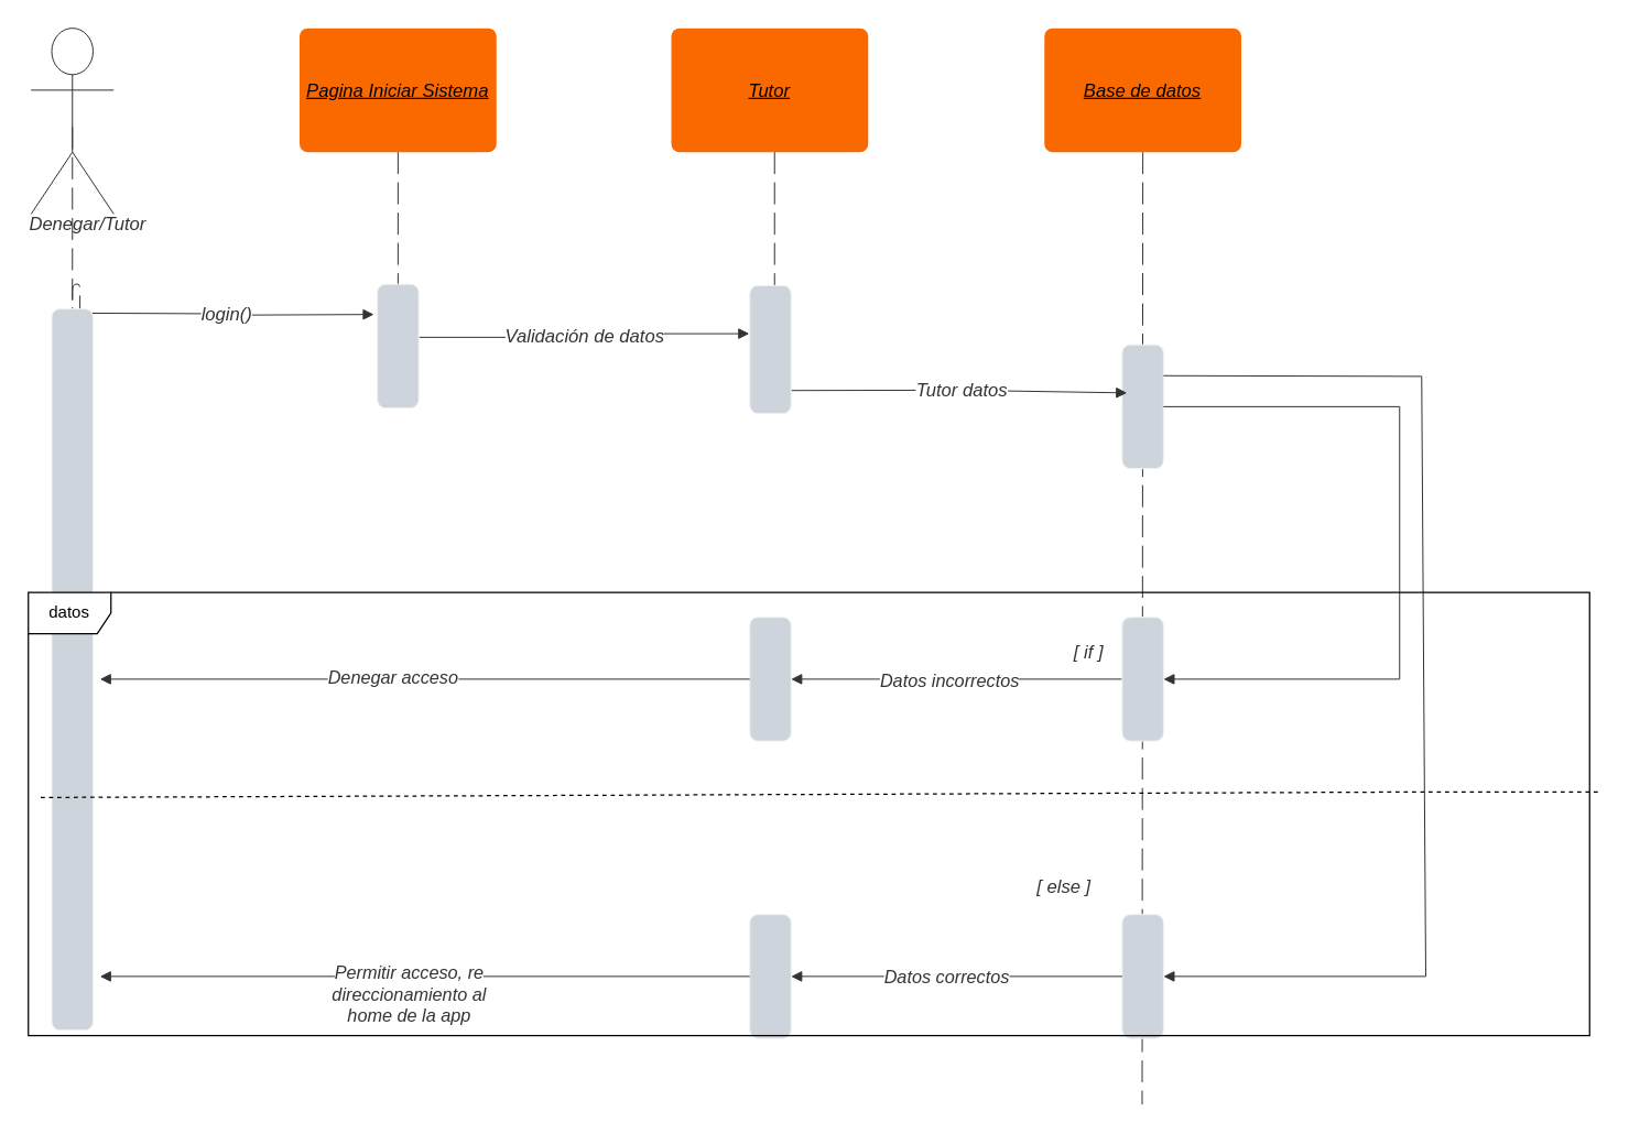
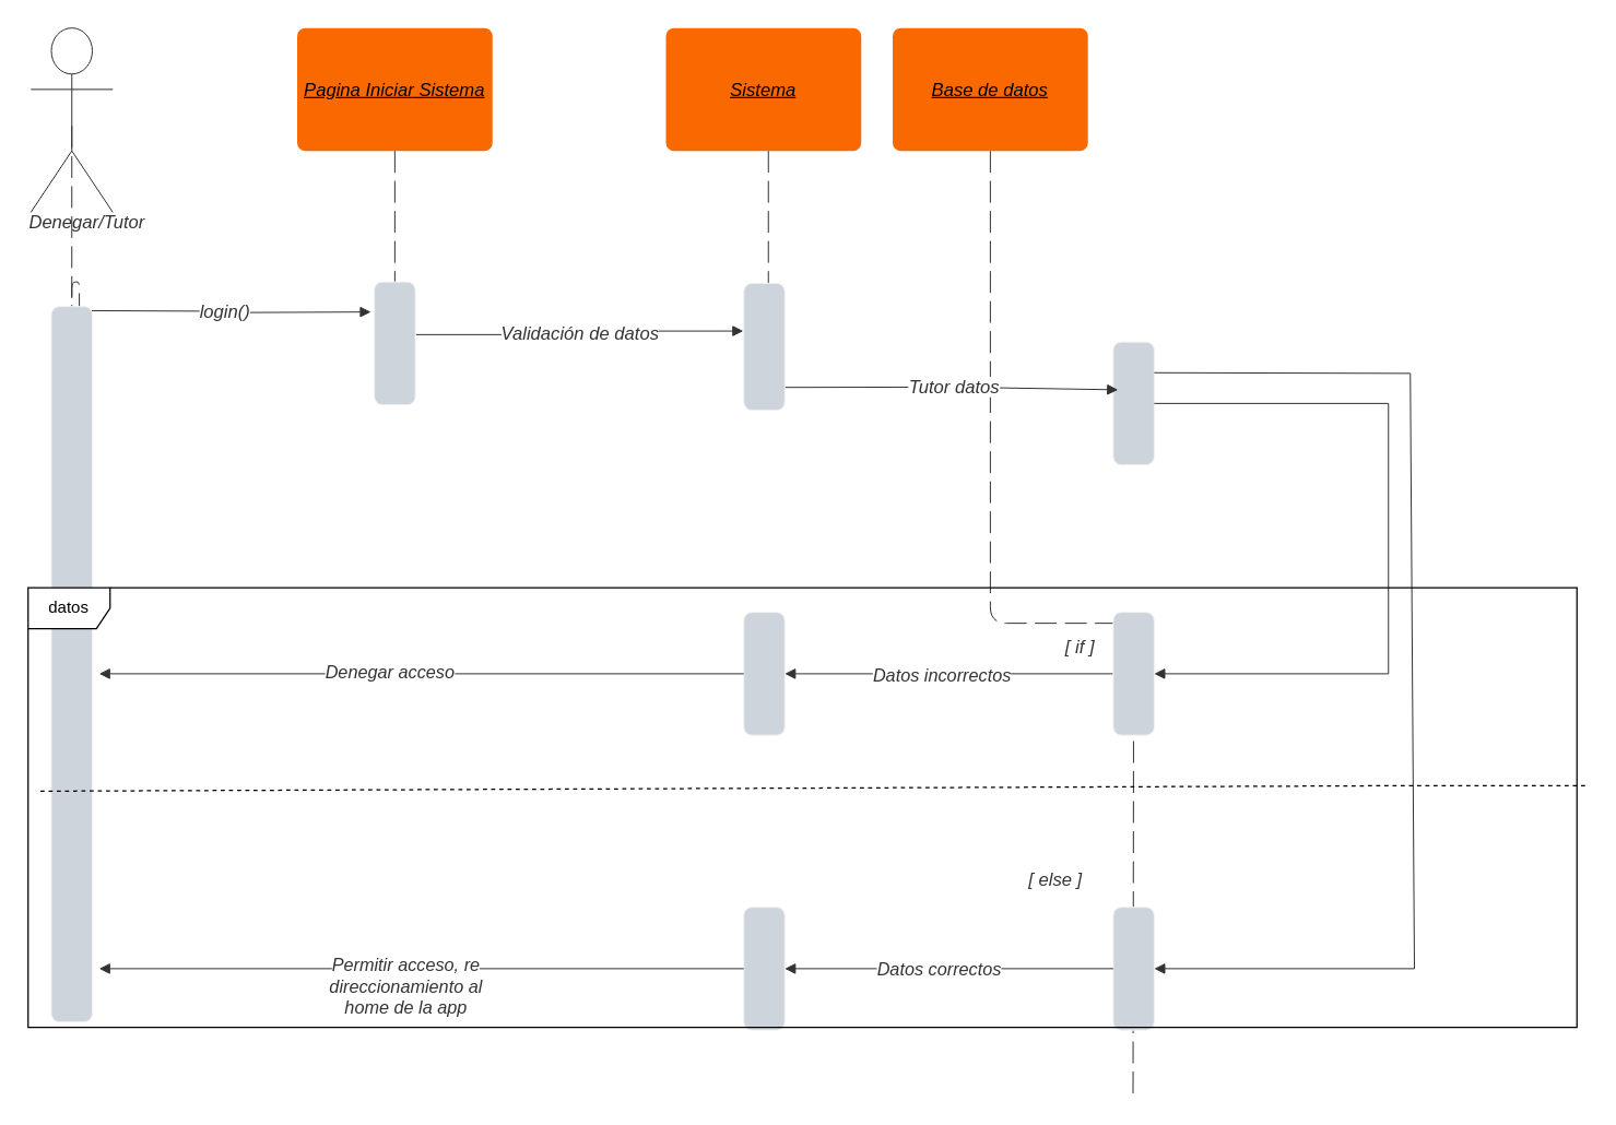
  <mxCell id="0" />
  <mxCell id="1" parent="0" />
  <mxCell id="2" value="" style="html=1;jettySize=18;whiteSpace=wrap;fontSize=13;fontFamily=helvetica;strokeColor=#333333;strokeOpacity=100;dashed=1;fixDash=1;dashPattern=16 6;strokeWidth=0.8;rounded=1;arcSize=24;edgeStyle=orthogonalEdgeStyle;startArrow=none;endArrow=none;exitX=0.5;exitY=1;exitPerimeter=0;lucidId=Yu5M5Qxgzhy9;" parent="1" source="6" edge="1"><mxGeometry width="100" height="100" relative="1" as="geometry"><Array as="points" /><mxPoint x="829" y="802" as="targetPoint" /></mxGeometry></mxCell>
  <mxCell id="3" value="" style="html=1;overflow=block;blockSpacing=1;whiteSpace=wrap;fontSize=13;spacing=0;strokeColor=#f2f2f2;strokeOpacity=100;fillOpacity=100;rounded=1;absoluteArcSize=1;arcSize=12;fillColor=#ced4db;strokeWidth=0.8;lucidId=Yu5MydJHa4al;" parent="1" vertex="1"><mxGeometry x="814.5" y="250" width="30" height="90" as="geometry" /></mxCell>
  <mxCell id="4" value="Pagina Iniciar Sistema" style="html=1;overflow=block;blockSpacing=1;whiteSpace=wrap;fontSize=13.3;fontColor=#000000;fontStyle=6;align=center;spacing=0;strokeOpacity=0;fillOpacity=100;rounded=1;absoluteArcSize=1;arcSize=12;fillColor=#fa6800;strokeWidth=0.8;strokeColor=#C73500;" parent="1" vertex="1"><mxGeometry x="217" y="20" width="143" height="90" as="geometry" /></mxCell>
- <mxCell id="5" value="Tutor" style="html=1;overflow=block;blockSpacing=1;whiteSpace=wrap;fontSize=13.3;fontColor=#000000;fontStyle=6;align=center;spacing=0;strokeOpacity=0;fillOpacity=100;rounded=1;absoluteArcSize=1;arcSize=12;fillColor=#fa6800;strokeWidth=0.8;strokeColor=#C73500;" parent="1" vertex="1"><mxGeometry x="487" y="20" width="143" height="90" as="geometry" /></mxCell>
- <mxCell id="6" value="Base de datos" style="html=1;overflow=block;blockSpacing=1;whiteSpace=wrap;fontSize=13.3;fontColor=#000000;fontStyle=6;align=center;spacing=0;strokeOpacity=0;fillOpacity=100;rounded=1;absoluteArcSize=1;arcSize=12;fillColor=#fa6800;strokeWidth=0.8;strokeColor=#C73500;" parent="1" vertex="1"><mxGeometry x="758" y="20" width="143" height="90" as="geometry" /></mxCell>
+ <mxCell id="5" value="Sistema" style="html=1;overflow=block;blockSpacing=1;whiteSpace=wrap;fontSize=13.3;fontColor=#000000;fontStyle=6;align=center;spacing=0;strokeOpacity=0;fillOpacity=100;rounded=1;absoluteArcSize=1;arcSize=12;fillColor=#fa6800;strokeWidth=0.8;strokeColor=#C73500;" parent="1" vertex="1"><mxGeometry x="487" y="20" width="143" height="90" as="geometry" /></mxCell>
+ <mxCell id="6" value="Base de datos" style="html=1;overflow=block;blockSpacing=1;whiteSpace=wrap;fontSize=13.3;fontColor=#000000;fontStyle=6;align=center;spacing=0;strokeOpacity=0;fillOpacity=100;rounded=1;absoluteArcSize=1;arcSize=12;fillColor=#fa6800;strokeWidth=0.8;strokeColor=#C73500;" parent="1" vertex="1"><mxGeometry x="653" y="20" width="143" height="90" as="geometry" /></mxCell>
  <mxCell id="7" value="Denegar/Tutor" style="html=1;overflow=block;blockSpacing=1;shape=umlActor;labelPosition=center;verticalLabelPosition=bottom;verticalAlign=top;whiteSpace=nowrap;fontSize=13.3;fontColor=#333333;fontStyle=2;align=center;spacing=0;strokeColor=#333333;strokeOpacity=100;fillOpacity=100;rounded=1;absoluteArcSize=1;arcSize=12;fillColor=#ffffff;strokeWidth=0.8;lucidId=Yu5MdgyV5tNR;" parent="1" vertex="1"><mxGeometry x="22" y="20" width="60" height="135" as="geometry" /></mxCell>
  <mxCell id="8" value="" style="html=1;jettySize=18;whiteSpace=wrap;fontSize=13;strokeColor=#333333;strokeOpacity=100;strokeWidth=0.8;rounded=1;arcSize=10;edgeStyle=orthogonalEdgeStyle;startArrow=none;endArrow=block;endFill=1;lucidId=Yu5M0A2JVvTe;" parent="1" edge="1"><mxGeometry width="100" height="100" relative="1" as="geometry"><Array as="points" /><mxPoint x="54" y="227" as="sourcePoint" /><mxPoint x="271" y="228" as="targetPoint" /></mxGeometry></mxCell>
  <mxCell id="9" value="login()" style="text;html=1;resizable=0;labelBackgroundColor=default;align=center;verticalAlign=middle;fontStyle=2;fontColor=#333333;fontSize=13.3;" parent="8" vertex="1"><mxGeometry relative="1" as="geometry"><mxPoint as="offset" /></mxGeometry></mxCell>
  <mxCell id="10" value="" style="html=1;jettySize=18;whiteSpace=wrap;fontSize=13;strokeColor=#333333;strokeOpacity=100;strokeWidth=0.8;rounded=1;arcSize=10;edgeStyle=orthogonalEdgeStyle;startArrow=none;endArrow=block;endFill=1;exitX=1.012;exitY=0.429;exitPerimeter=0;entryX=-0.012;entryY=0.376;entryPerimeter=0;lucidId=Yu5M8hheeUyh;" parent="1" source="32" target="36" edge="1"><mxGeometry width="100" height="100" relative="1" as="geometry"><Array as="points" /></mxGeometry></mxCell>
  <mxCell id="11" value="Validación de datos" style="text;html=1;resizable=0;labelBackgroundColor=default;align=center;verticalAlign=middle;fontStyle=2;fontColor=#333333;fontSize=13.3;" parent="10" vertex="1"><mxGeometry relative="1" as="geometry"><mxPoint as="offset" /></mxGeometry></mxCell>
  <mxCell id="12" value="" style="html=1;jettySize=18;whiteSpace=wrap;fontSize=13;fontFamily=helvetica;strokeColor=#333333;strokeOpacity=100;strokeWidth=0.8;rounded=0;startArrow=none;endArrow=block;endFill=1;exitX=0.978;exitY=0.82;exitPerimeter=0;lucidId=Yu5MB3FtIlV_;exitDx=0;exitDy=0;entryX=0.117;entryY=0.389;entryDx=0;entryDy=0;entryPerimeter=0;" parent="1" source="18" target="3" edge="1"><mxGeometry width="100" height="100" relative="1" as="geometry"><Array as="points" /><mxPoint x="574" y="492" as="sourcePoint" /><mxPoint x="693" y="280" as="targetPoint" /></mxGeometry></mxCell>
  <mxCell id="13" value="" style="html=1;jettySize=18;whiteSpace=wrap;fontSize=13;fontFamily=helvetica;strokeColor=#333333;strokeOpacity=100;strokeWidth=0.8;rounded=0;startArrow=none;endArrow=block;endFill=1;exitX=0;exitY=0.5;entryX=1;entryY=0.5;lucidId=Yu5MB3FtIlV_;exitDx=0;exitDy=0;entryDx=0;entryDy=0;" parent="1" source="15" target="24" edge="1"><mxGeometry width="100" height="100" relative="1" as="geometry"><Array as="points" /><mxPoint x="810.71" y="491.26" as="sourcePoint" /><mxPoint x="570" y="489" as="targetPoint" /></mxGeometry></mxCell>
  <mxCell id="14" value="&lt;div style=&quot;text-align: center;&quot;&gt;&lt;font color=&quot;#333333&quot;&gt;&lt;span style=&quot;font-size: 13px; background-color: rgb(255, 255, 255);&quot;&gt;&lt;i&gt;Datos incorrectos&lt;/i&gt;&lt;/span&gt;&lt;/font&gt;&lt;/div&gt;&lt;div style=&quot;text-align: center;&quot;&gt;&lt;font color=&quot;#333333&quot;&gt;&lt;span style=&quot;font-size: 13px; background-color: rgb(255, 255, 255);&quot;&gt;&lt;i&gt;&lt;br&gt;&lt;/i&gt;&lt;/span&gt;&lt;/font&gt;&lt;/div&gt;" style="text;whiteSpace=wrap;html=1;" parent="1" vertex="1"><mxGeometry x="637" y="480" width="128" height="38" as="geometry" /></mxCell>
  <mxCell id="15" value="" style="html=1;overflow=block;blockSpacing=1;whiteSpace=wrap;fontSize=13;spacing=0;strokeColor=#f2f2f2;strokeOpacity=100;fillOpacity=100;rounded=1;absoluteArcSize=1;arcSize=12;fillColor=#ced4db;strokeWidth=0.8;lucidId=Yu5MydJHa4al;" parent="1" vertex="1"><mxGeometry x="814.5" y="448" width="30" height="90" as="geometry" /></mxCell>
  <mxCell id="16" value="" style="html=1;overflow=block;blockSpacing=1;whiteSpace=wrap;fontSize=13;spacing=0;strokeColor=#f2f2f2;strokeOpacity=100;fillOpacity=100;rounded=1;absoluteArcSize=1;arcSize=12;fillColor=#ced4db;strokeWidth=0.8;lucidId=Yu5MydJHa4al;" parent="1" vertex="1"><mxGeometry x="814.5" y="664" width="30" height="90" as="geometry" /></mxCell>
  <mxCell id="17" value="" style="html=1;jettySize=18;whiteSpace=wrap;fontSize=13;fontFamily=helvetica;strokeColor=#333333;strokeOpacity=100;strokeWidth=0.8;rounded=0;startArrow=none;endArrow=block;endFill=1;exitX=0.978;exitY=0.82;exitPerimeter=0;lucidId=Yu5MB3FtIlV_;exitDx=0;exitDy=0;entryX=0.117;entryY=0.389;entryDx=0;entryDy=0;entryPerimeter=0;" parent="1" source="36" target="18" edge="1"><mxGeometry width="100" height="100" relative="1" as="geometry"><Array as="points" /><mxPoint x="573" y="283" as="sourcePoint" /><mxPoint x="818" y="285" as="targetPoint" /></mxGeometry></mxCell>
  <mxCell id="18" value="Tutor datos" style="text;html=1;resizable=0;labelBackgroundColor=default;align=center;verticalAlign=middle;fontStyle=2;fontColor=#333333;fontSize=13.3;" parent="1" vertex="1"><mxGeometry x="697.005" y="282.995" as="geometry" /></mxCell>
  <mxCell id="19" value="" style="html=1;jettySize=18;whiteSpace=wrap;fontSize=13;fontFamily=helvetica;strokeColor=#333333;strokeOpacity=100;strokeWidth=0.8;rounded=0;startArrow=none;endArrow=block;endFill=1;exitX=1;exitY=0.5;lucidId=Yu5MB3FtIlV_;exitDx=0;exitDy=0;entryX=1;entryY=0.5;entryDx=0;entryDy=0;" parent="1" source="3" target="15" edge="1"><mxGeometry width="100" height="100" relative="1" as="geometry"><Array as="points"><mxPoint x="1016" y="295" /><mxPoint x="1016" y="493" /></Array><mxPoint x="859" y="310" as="sourcePoint" /><mxPoint x="980" y="312" as="targetPoint" /></mxGeometry></mxCell>
  <mxCell id="20" value="" style="html=1;jettySize=18;whiteSpace=wrap;fontSize=13;fontFamily=helvetica;strokeColor=#333333;strokeOpacity=100;strokeWidth=0.8;rounded=0;startArrow=none;endArrow=block;endFill=1;exitX=1;exitY=0.25;lucidId=Yu5MB3FtIlV_;exitDx=0;exitDy=0;entryX=1;entryY=0.5;entryDx=0;entryDy=0;" parent="1" source="3" target="16" edge="1"><mxGeometry width="100" height="100" relative="1" as="geometry"><Array as="points"><mxPoint x="1032" y="273" /><mxPoint x="1035" y="709" /></Array><mxPoint x="855" y="305" as="sourcePoint" /><mxPoint x="855" y="503" as="targetPoint" /></mxGeometry></mxCell>
  <mxCell id="21" value="" style="html=1;jettySize=18;whiteSpace=wrap;fontSize=13;fontFamily=helvetica;strokeColor=#333333;strokeOpacity=100;strokeWidth=0.8;rounded=0;startArrow=none;endArrow=block;endFill=1;exitX=0;exitY=0.5;entryX=1;entryY=0.5;lucidId=Yu5MB3FtIlV_;exitDx=0;exitDy=0;entryDx=0;entryDy=0;" parent="1" source="16" target="23" edge="1"><mxGeometry width="100" height="100" relative="1" as="geometry"><Array as="points" /><mxPoint x="807" y="703" as="sourcePoint" /><mxPoint x="566" y="703" as="targetPoint" /></mxGeometry></mxCell>
  <mxCell id="22" value="&lt;div style=&quot;text-align: center;&quot;&gt;&lt;font color=&quot;#333333&quot;&gt;&lt;span style=&quot;font-size: 13px; background-color: rgb(255, 255, 255);&quot;&gt;&lt;i&gt;Datos correctos&lt;/i&gt;&lt;/span&gt;&lt;/font&gt;&lt;/div&gt;&lt;div style=&quot;text-align: center;&quot;&gt;&lt;font color=&quot;#333333&quot;&gt;&lt;span style=&quot;font-size: 13px; background-color: rgb(255, 255, 255);&quot;&gt;&lt;i&gt;&lt;br&gt;&lt;/i&gt;&lt;/span&gt;&lt;/font&gt;&lt;/div&gt;" style="text;whiteSpace=wrap;html=1;" parent="1" vertex="1"><mxGeometry x="640" y="695" width="128" height="38" as="geometry" /></mxCell>
  <mxCell id="23" value="" style="html=1;overflow=block;blockSpacing=1;whiteSpace=wrap;fontSize=13;spacing=0;strokeColor=#f2f2f2;strokeOpacity=100;fillOpacity=100;rounded=1;absoluteArcSize=1;arcSize=12;fillColor=#ced4db;strokeWidth=0.8;lucidId=Yu5MydJHa4al;" parent="1" vertex="1"><mxGeometry x="544" y="664" width="30" height="90" as="geometry" /></mxCell>
  <mxCell id="24" value="" style="html=1;overflow=block;blockSpacing=1;whiteSpace=wrap;fontSize=13;spacing=0;strokeColor=#f2f2f2;strokeOpacity=100;fillOpacity=100;rounded=1;absoluteArcSize=1;arcSize=12;fillColor=#ced4db;strokeWidth=0.8;lucidId=Yu5MydJHa4al;" parent="1" vertex="1"><mxGeometry x="544" y="448" width="30" height="90" as="geometry" /></mxCell>
  <mxCell id="25" value="" style="html=1;jettySize=18;whiteSpace=wrap;fontSize=13;strokeColor=#333333;strokeOpacity=100;dashed=1;fixDash=1;dashPattern=16 6;strokeWidth=0.8;rounded=1;arcSize=10;edgeStyle=orthogonalEdgeStyle;startArrow=none;endArrow=none;exitX=0.5;exitY=0.532;exitPerimeter=0;lucidId=Yu5Migy3NWk_;" parent="1" source="34" edge="1"><mxGeometry width="100" height="100" relative="1" as="geometry"><Array as="points" /><mxPoint x="57" y="448" as="targetPoint" /><mxPoint x="52" y="120" as="sourcePoint" /></mxGeometry></mxCell>
  <mxCell id="26" value="" style="html=1;jettySize=18;whiteSpace=wrap;fontSize=13;fontFamily=helvetica;strokeColor=#333333;strokeOpacity=100;strokeWidth=0.8;rounded=0;startArrow=none;endArrow=block;endFill=1;exitX=0;exitY=0.5;entryX=1;entryY=0.5;lucidId=Yu5MB3FtIlV_;exitDx=0;exitDy=0;entryDx=0;entryDy=0;" parent="1" source="24" edge="1"><mxGeometry width="100" height="100" relative="1" as="geometry"><Array as="points" /><mxPoint x="471" y="496" as="sourcePoint" /><mxPoint x="72" y="493" as="targetPoint" /></mxGeometry></mxCell>
  <mxCell id="27" value="" style="html=1;jettySize=18;whiteSpace=wrap;fontSize=13;fontFamily=helvetica;strokeColor=#333333;strokeOpacity=100;strokeWidth=0.8;rounded=0;startArrow=none;endArrow=block;endFill=1;exitX=0;exitY=0.5;entryX=1;entryY=0.5;lucidId=Yu5MB3FtIlV_;exitDx=0;exitDy=0;entryDx=0;entryDy=0;" parent="1" source="23" edge="1"><mxGeometry width="100" height="100" relative="1" as="geometry"><Array as="points" /><mxPoint x="473" y="708.44" as="sourcePoint" /><mxPoint x="72" y="709" as="targetPoint" /></mxGeometry></mxCell>
  <mxCell id="28" value="" style="html=1;jettySize=18;whiteSpace=wrap;fontSize=13;strokeColor=#333333;strokeOpacity=100;dashed=1;fixDash=1;dashPattern=16 6;strokeWidth=0.8;rounded=1;arcSize=10;edgeStyle=orthogonalEdgeStyle;startArrow=none;endArrow=none;exitX=0.5;exitY=0.532;exitPerimeter=0;lucidId=Yu5Migy3NWk_;" parent="1" edge="1"><mxGeometry width="100" height="100" relative="1" as="geometry"><Array as="points" /><mxPoint x="57" y="664" as="targetPoint" /><mxPoint x="57" y="495.88" as="sourcePoint" /></mxGeometry></mxCell>
  <mxCell id="29" value="&lt;div style=&quot;text-align: center;&quot;&gt;&lt;font color=&quot;#333333&quot;&gt;&lt;span style=&quot;font-size: 13px; background-color: rgb(255, 255, 255);&quot;&gt;&lt;i&gt;Denegar acceso&lt;/i&gt;&lt;/span&gt;&lt;/font&gt;&lt;/div&gt;" style="text;whiteSpace=wrap;html=1;" parent="1" vertex="1"><mxGeometry x="236" y="478" width="128" height="38" as="geometry" /></mxCell>
  <mxCell id="30" value="&lt;div style=&quot;text-align: center;&quot;&gt;&lt;font color=&quot;#333333&quot;&gt;&lt;span style=&quot;background-color: rgb(255, 255, 255);&quot;&gt;&lt;i style=&quot;&quot;&gt;&lt;span style=&quot;font-size: 13px;&quot;&gt;Permitir acceso, re direccionamiento&amp;nbsp;al home de la app&lt;/span&gt;&lt;/i&gt;&lt;/span&gt;&lt;/font&gt;&lt;/div&gt;&lt;div style=&quot;text-align: center;&quot;&gt;&lt;font color=&quot;#333333&quot;&gt;&lt;span style=&quot;font-size: 13px; background-color: rgb(255, 255, 255);&quot;&gt;&lt;i&gt;&lt;br&gt;&lt;/i&gt;&lt;/span&gt;&lt;/font&gt;&lt;/div&gt;" style="text;whiteSpace=wrap;html=1;" parent="1" vertex="1"><mxGeometry x="232" y="692" width="128" height="38" as="geometry" /></mxCell>
  <mxCell id="31" value="" style="html=1;jettySize=18;whiteSpace=wrap;fontSize=13;fontFamily=helvetica;strokeColor=#333333;strokeOpacity=100;dashed=1;fixDash=1;dashPattern=16 6;strokeWidth=0.8;rounded=0;startArrow=none;endArrow=none;exitX=0.5;exitY=1;exitPerimeter=0;entryX=0.5;entryY=0.432;entryPerimeter=0;lucidId=Yu5M4GIAFP0a;" parent="1" source="4" target="32" edge="1"><mxGeometry width="100" height="100" relative="1" as="geometry"><Array as="points" /><mxPoint x="289" y="110" as="sourcePoint" /><mxPoint x="288.5" y="719.92" as="targetPoint" /></mxGeometry></mxCell>
  <mxCell id="32" value="" style="html=1;overflow=block;blockSpacing=1;whiteSpace=wrap;fontSize=13;spacing=0;strokeColor=#f2f2f2;strokeOpacity=100;fillOpacity=100;rounded=1;absoluteArcSize=1;arcSize=12;fillColor=#ced4db;strokeWidth=0.8;lucidId=Yu5MhR-oMSno;" parent="1" vertex="1"><mxGeometry x="273.5" y="206" width="30" height="90" as="geometry" /></mxCell>
  <mxCell id="33" value="" style="html=1;jettySize=18;whiteSpace=wrap;fontSize=13;strokeColor=#333333;strokeOpacity=100;dashed=1;fixDash=1;dashPattern=16 6;strokeWidth=0.8;rounded=1;arcSize=10;edgeStyle=orthogonalEdgeStyle;startArrow=none;endArrow=none;exitX=0.5;exitY=0.532;exitPerimeter=0;lucidId=Yu5Migy3NWk_;" parent="1" source="7" target="34" edge="1"><mxGeometry width="100" height="100" relative="1" as="geometry"><Array as="points" /><mxPoint x="57" y="448" as="targetPoint" /><mxPoint x="52" y="120" as="sourcePoint" /></mxGeometry></mxCell>
  <mxCell id="34" value="" style="html=1;overflow=block;blockSpacing=1;whiteSpace=wrap;fontSize=13;spacing=0;strokeColor=#f2f2f2;strokeOpacity=100;fillOpacity=100;rounded=1;absoluteArcSize=1;arcSize=12;fillColor=#ced4db;strokeWidth=0.8;lucidId=Yu5MhR-oMSno;" parent="1" vertex="1"><mxGeometry x="37" y="224" width="30" height="524" as="geometry" /></mxCell>
  <mxCell id="35" value="" style="html=1;jettySize=18;whiteSpace=wrap;fontSize=13;fontFamily=helvetica;strokeColor=#333333;strokeOpacity=100;dashed=1;fixDash=1;dashPattern=16 6;strokeWidth=0.8;rounded=0;startArrow=none;endArrow=none;exitX=0.5;exitY=1;exitPerimeter=0;entryX=0.5;entryY=0.432;entryPerimeter=0;lucidId=Yu5M4GIAFP0a;" parent="1" edge="1"><mxGeometry width="100" height="100" relative="1" as="geometry"><Array as="points" /><mxPoint x="562" y="110" as="sourcePoint" /><mxPoint x="562" y="245" as="targetPoint" /></mxGeometry></mxCell>
  <mxCell id="36" value="" style="points=[[1.013,0.586,0]];html=1;overflow=block;blockSpacing=1;whiteSpace=wrap;fontSize=13;spacing=0;strokeColor=#f2f2f2;strokeOpacity=100;fillOpacity=100;rounded=1;absoluteArcSize=1;arcSize=12;fillColor=#ced4db;strokeWidth=0.8;lucidId=Yu5MsRc69goB;" parent="1" vertex="1"><mxGeometry x="544" y="207" width="30" height="93" as="geometry" /></mxCell>
  <mxCell id="37" value="[ if ]" style="text;html=1;resizable=0;labelBackgroundColor=default;align=center;verticalAlign=middle;fontStyle=2;fontColor=#333333;fontSize=13.3;" parent="1" vertex="1"><mxGeometry x="789.168" y="472" as="geometry" /></mxCell>
  <mxCell id="38" value="[ else ]" style="text;html=1;resizable=0;labelBackgroundColor=default;align=center;verticalAlign=middle;fontStyle=2;fontColor=#333333;fontSize=13.3;" parent="1" vertex="1"><mxGeometry x="771.998" y="643" as="geometry" /></mxCell>
  <mxCell id="39" value="datos" style="shape=umlFrame;whiteSpace=wrap;html=1;pointerEvents=0;" parent="1" vertex="1"><mxGeometry x="20" y="430" width="1134" height="322" as="geometry" /></mxCell>
  <mxCell id="40" value="" style="endArrow=none;dashed=1;html=1;rounded=0;" parent="1" edge="1"><mxGeometry width="50" height="50" relative="1" as="geometry"><mxPoint x="29" y="579" as="sourcePoint" /><mxPoint x="1161" y="575" as="targetPoint" /><Array as="points"><mxPoint x="1025" y="575" /></Array></mxGeometry></mxCell>
